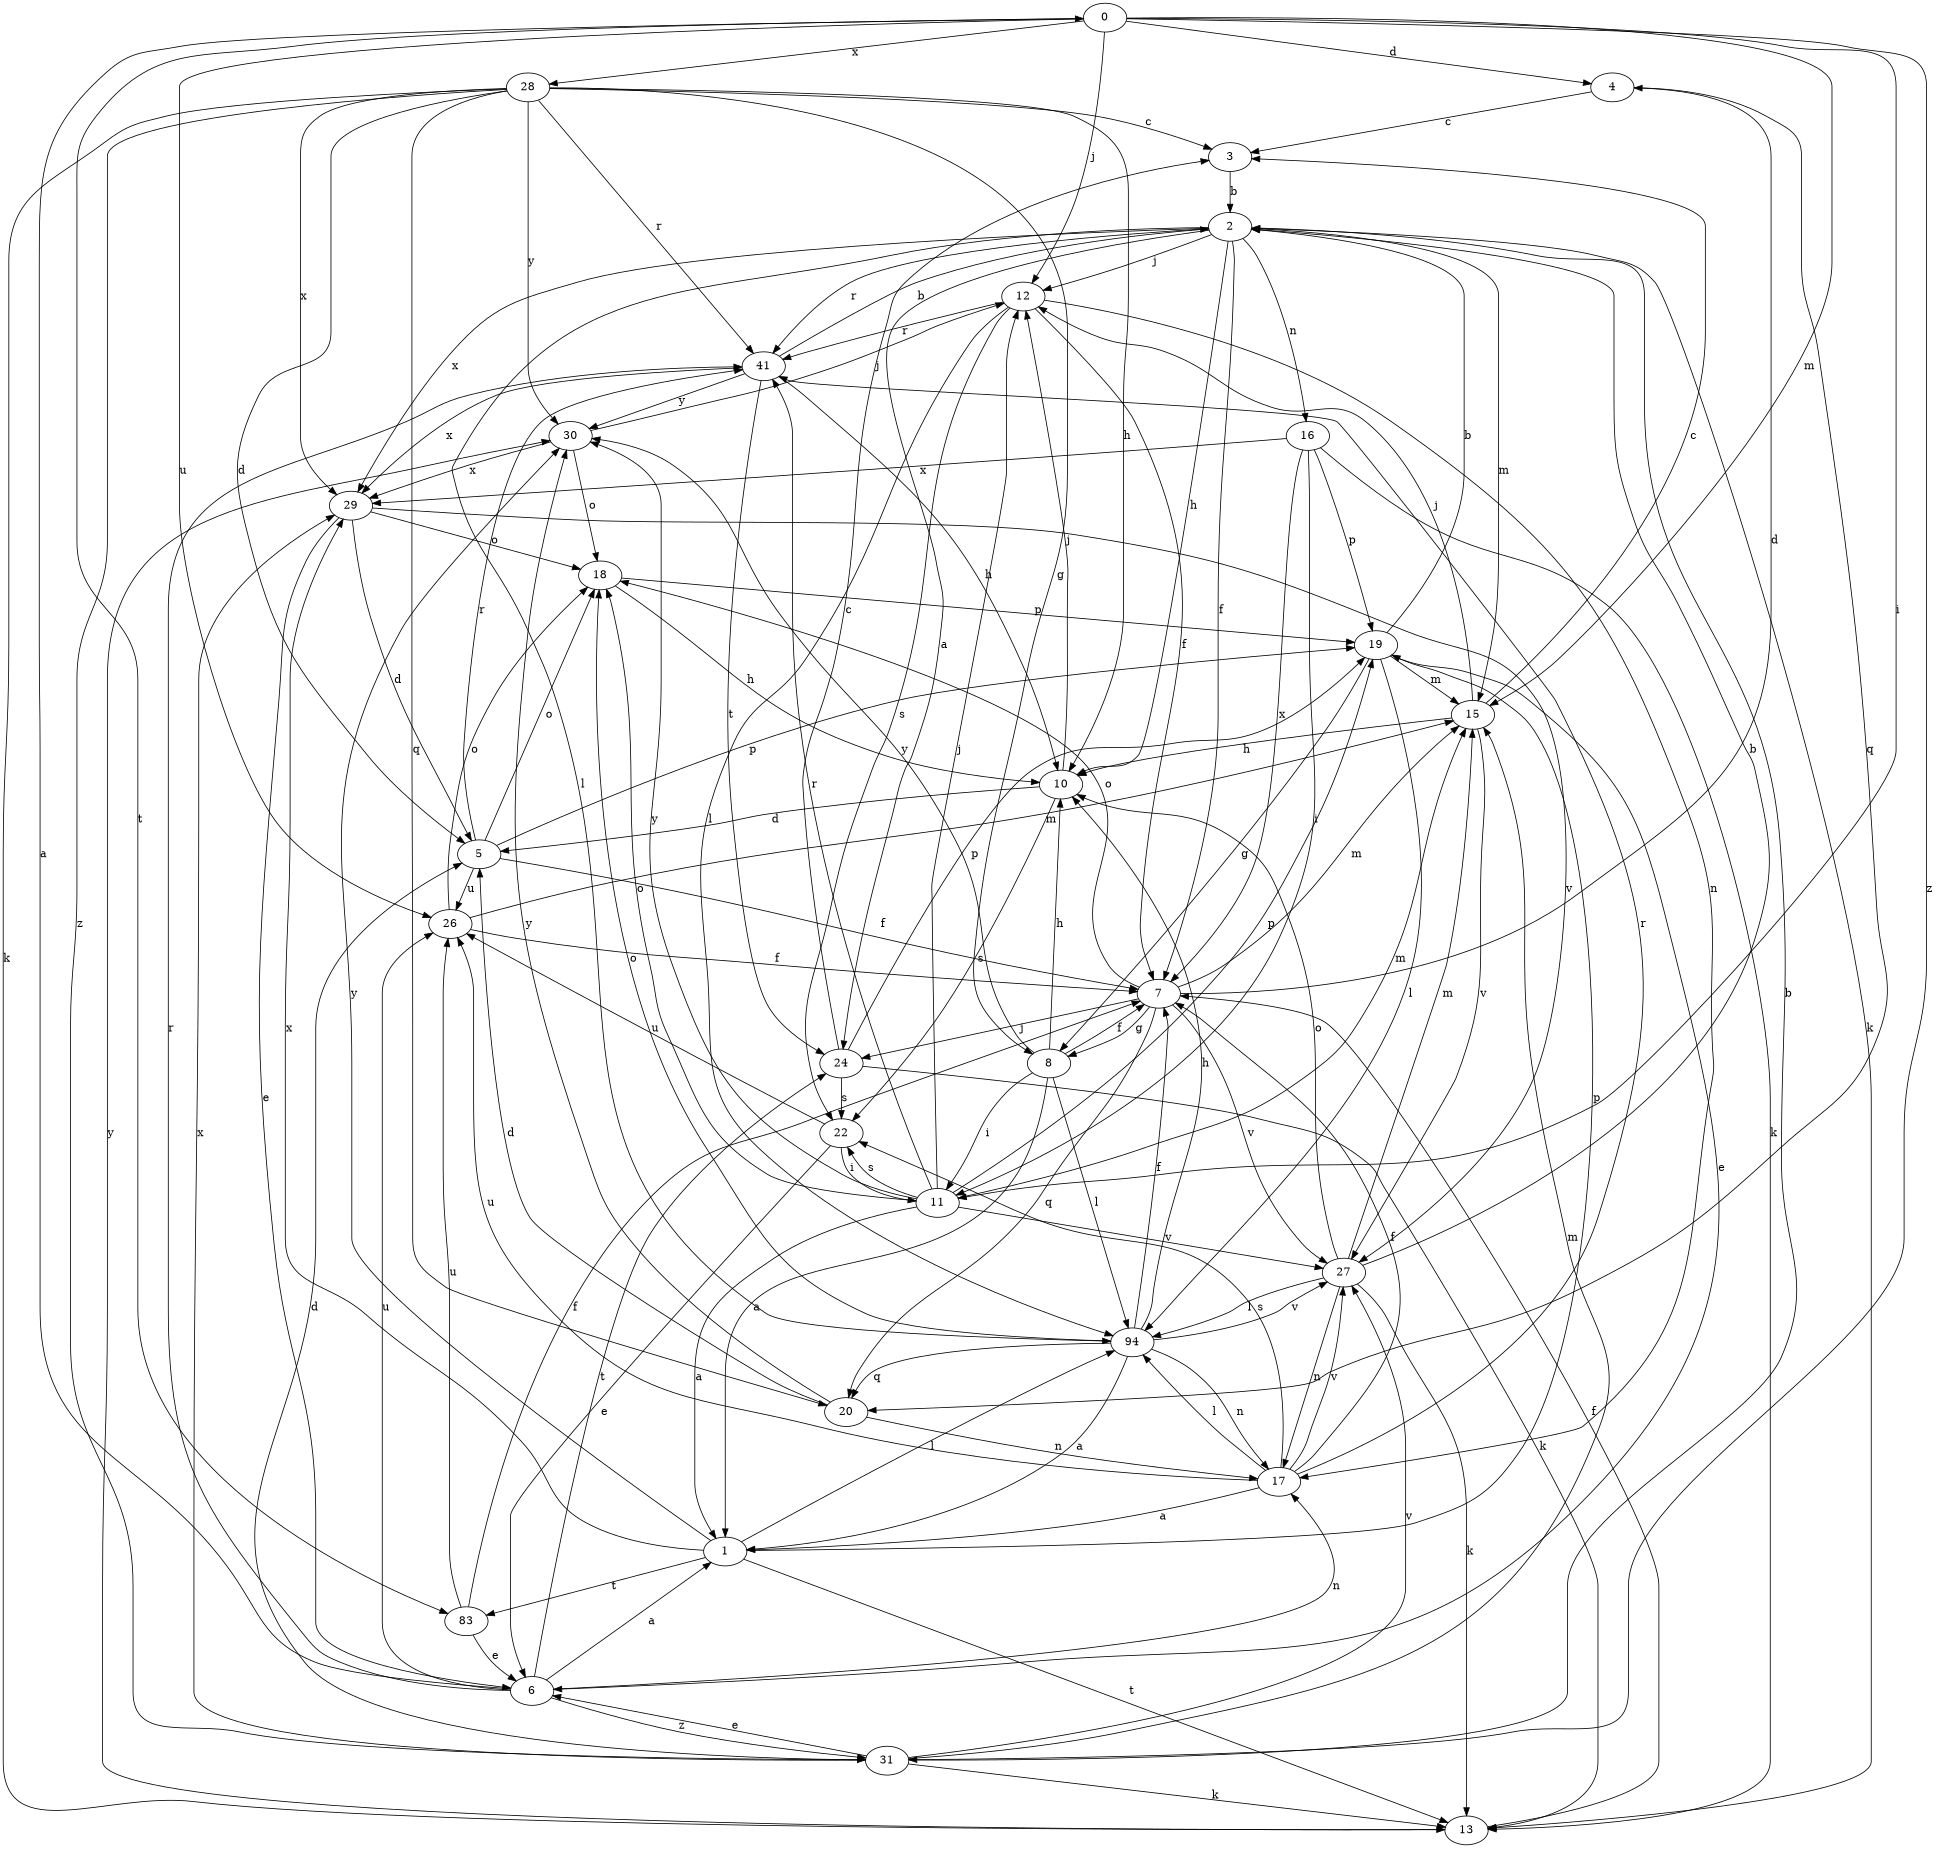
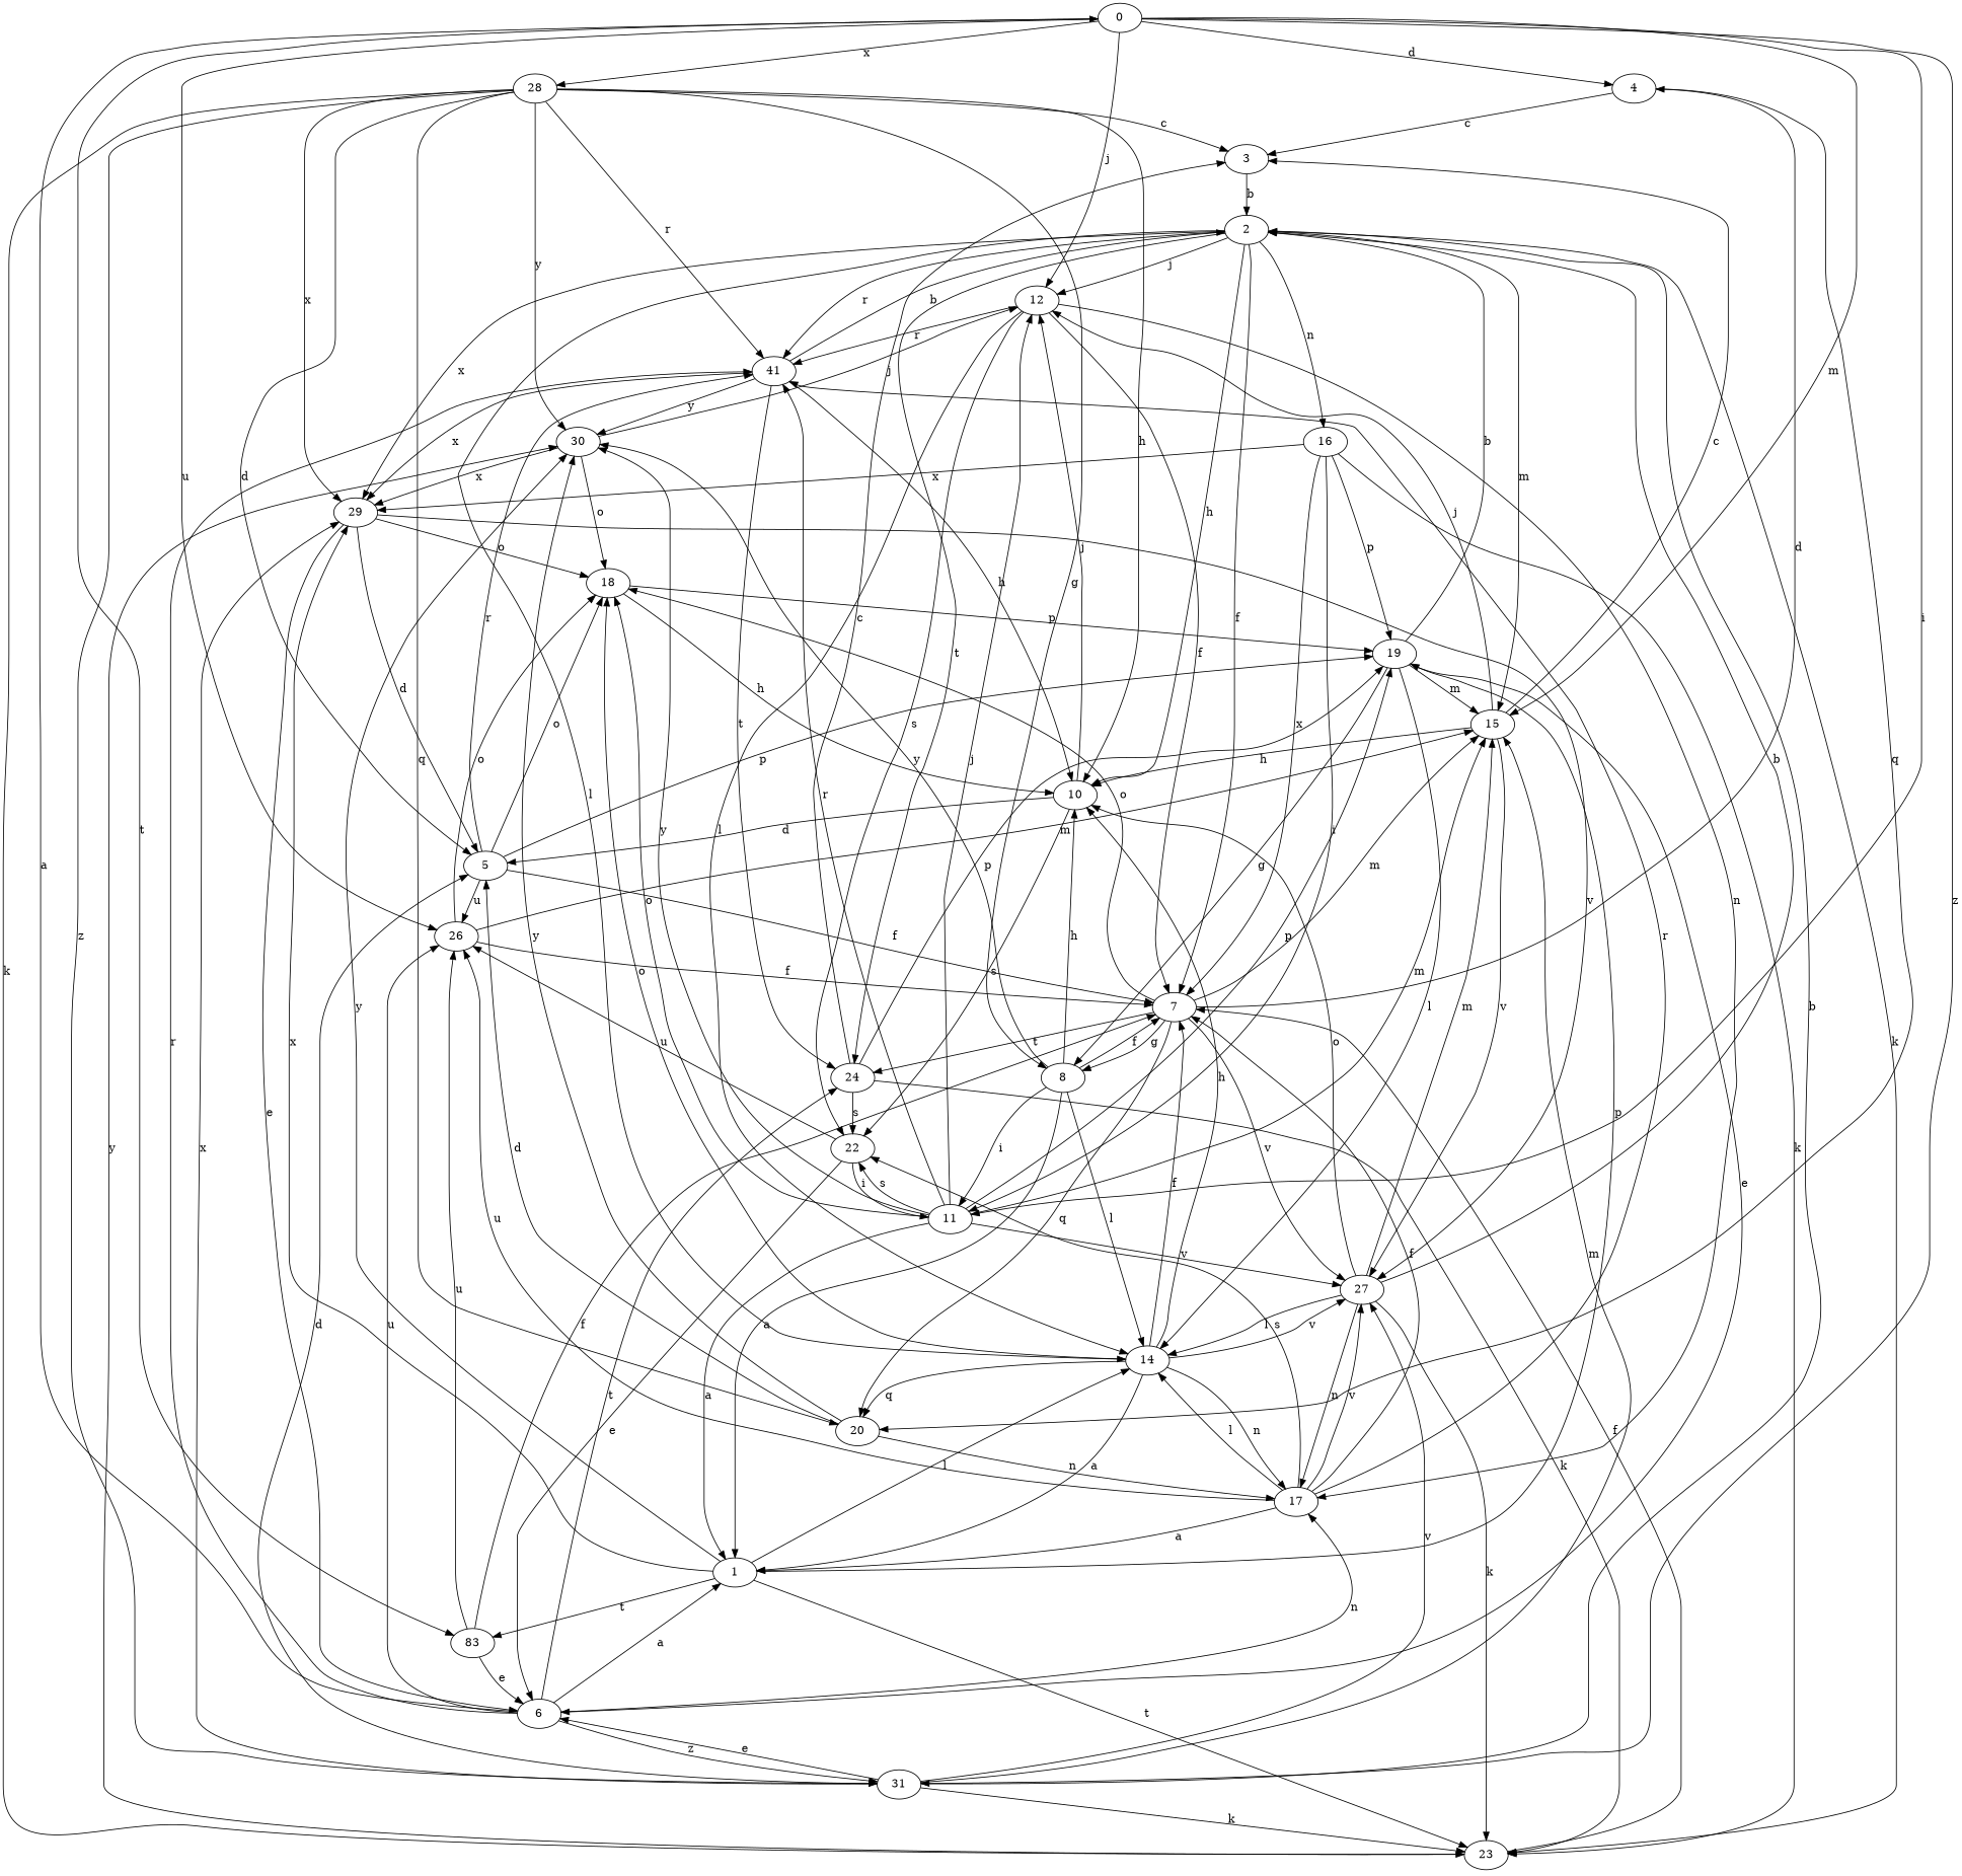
  strict digraph {
    0
    4
    11
    12
    15
    n6 [label=83]
    26
    28
    31
    3
    20
    1
    19
    30
    n15 [label=41]
    18
    27
    22
-   14 [label=94]
+   14
    7
    17
    10
    6
    29
-   13
+   13 [label=23]
    5
    8
    2
    24
    16
    0 -> 4 [label=d]
    0 -> 11 [label=i]
    0 -> 12 [label=j]
    0 -> 15 [label=m]
    0 -> n6 [label=t]
    0 -> 26 [label=u]
    0 -> 28 [label=x]
    0 -> 31 [label=z]
    4 -> 3 [label=c]
    4 -> 20 [label=q]
    11 -> 12 [label=j]
    11 -> 15 [label=m]
    11 -> 1 [label=a]
    11 -> 19 [label=p]
    11 -> 30 [label=y]
    11 -> n15 [label=r]
    11 -> 18 [label=o]
    11 -> 27 [label=v]
    11 -> 22 [label=s]
    12 -> n15 [label=r]
    12 -> 22 [label=s]
    12 -> 14 [label=l]
    12 -> 7 [label=f]
    12 -> 17 [label=n]
    15 -> 12 [label=j]
    15 -> 3 [label=c]
    15 -> 27 [label=v]
    15 -> 10 [label=h]
    n6 -> 26 [label=u]
    n6 -> 7 [label=f]
    n6 -> 6 [label=e]
    26 -> 15 [label=m]
    26 -> 18 [label=o]
    26 -> 7 [label=f]
    28 -> 31 [label=z]
    28 -> 3 [label=c]
    28 -> 20 [label=q]
    28 -> 30 [label=y]
    28 -> n15 [label=r]
    28 -> 10 [label=h]
    28 -> 29 [label=x]
    28 -> 13 [label=k]
    28 -> 5 [label=d]
    28 -> 8 [label=g]
    31 -> 15 [label=m]
    31 -> 27 [label=v]
    31 -> 6 [label=e]
    31 -> 29 [label=x]
    31 -> 13 [label=k]
    31 -> 5 [label=d]
    31 -> 2 [label=b]
    3 -> 2 [label=b]
    20 -> 30 [label=y]
    20 -> 17 [label=n]
    20 -> 5 [label=d]
    1 -> n6 [label=t]
    1 -> 19 [label=p]
    1 -> 30 [label=y]
    1 -> 14 [label=l]
    1 -> 29 [label=x]
    1 -> 13 [label=t]
    19 -> 15 [label=m]
    19 -> 14 [label=l]
    19 -> 6 [label=e]
    19 -> 8 [label=g]
    19 -> 2 [label=b]
    30 -> 12 [label=j]
    30 -> 18 [label=o]
    30 -> 29 [label=x]
    n15 -> 30 [label=y]
    n15 -> 10 [label=h]
    n15 -> 29 [label=x]
    n15 -> 2 [label=b]
    n15 -> 24 [label=t]
    18 -> 19 [label=p]
    18 -> 10 [label=h]
    27 -> 15 [label=m]
    27 -> 14 [label=l]
    27 -> 17 [label=n]
    27 -> 10 [label=o]
    27 -> 13 [label=k]
    27 -> 2 [label=b]
    22 -> 11 [label=i]
    22 -> 26 [label=u]
    22 -> 6 [label=e]
    14 -> 20 [label=q]
    14 -> 1 [label=a]
    14 -> 18 [label=o]
    14 -> 27 [label=v]
    14 -> 7 [label=f]
    14 -> 17 [label=n]
    14 -> 10 [label=h]
    7 -> 4 [label=d]
    7 -> 15 [label=m]
    7 -> 20 [label=q]
    7 -> 18 [label=o]
    7 -> 27 [label=v]
    7 -> 8 [label=g]
-   7 -> 24 [label=j]
+   7 -> 24 [label=t]
    17 -> 26 [label=u]
    17 -> 1 [label=a]
    17 -> n15 [label=r]
    17 -> 27 [label=v]
    17 -> 22 [label=s]
    17 -> 14 [label=l]
    17 -> 7 [label=f]
    10 -> 12 [label=j]
    10 -> 22 [label=s]
    10 -> 5 [label=d]
    6 -> 0 [label=a]
    6 -> 26 [label=u]
    6 -> 31 [label=z]
    6 -> 1 [label=a]
    6 -> n15 [label=r]
    6 -> 17 [label=n]
    6 -> 24 [label=t]
    29 -> 18 [label=o]
    29 -> 27 [label=v]
    29 -> 6 [label=e]
    29 -> 5 [label=d]
    13 -> 30 [label=y]
    13 -> 7 [label=f]
    5 -> 26 [label=u]
    5 -> 19 [label=p]
    5 -> n15 [label=r]
    5 -> 18 [label=o]
    5 -> 7 [label=f]
    8 -> 11 [label=i]
    8 -> 1 [label=a]
    8 -> 30 [label=y]
    8 -> 14 [label=l]
    8 -> 7 [label=f]
    8 -> 10 [label=h]
    2 -> 12 [label=j]
    2 -> 15 [label=m]
    2 -> n15 [label=r]
    2 -> 14 [label=l]
    2 -> 7 [label=f]
    2 -> 10 [label=h]
    2 -> 29 [label=x]
    2 -> 13 [label=k]
-   2 -> 24 [label=a]
+   2 -> 24 [label=t]
    2 -> 16 [label=n]
    24 -> 3 [label=c]
    24 -> 19 [label=p]
    24 -> 22 [label=s]
    24 -> 13 [label=k]
    16 -> 11 [label=i]
    16 -> 19 [label=p]
    16 -> 7 [label=x]
    16 -> 29 [label=x]
    16 -> 13 [label=k]
  }
